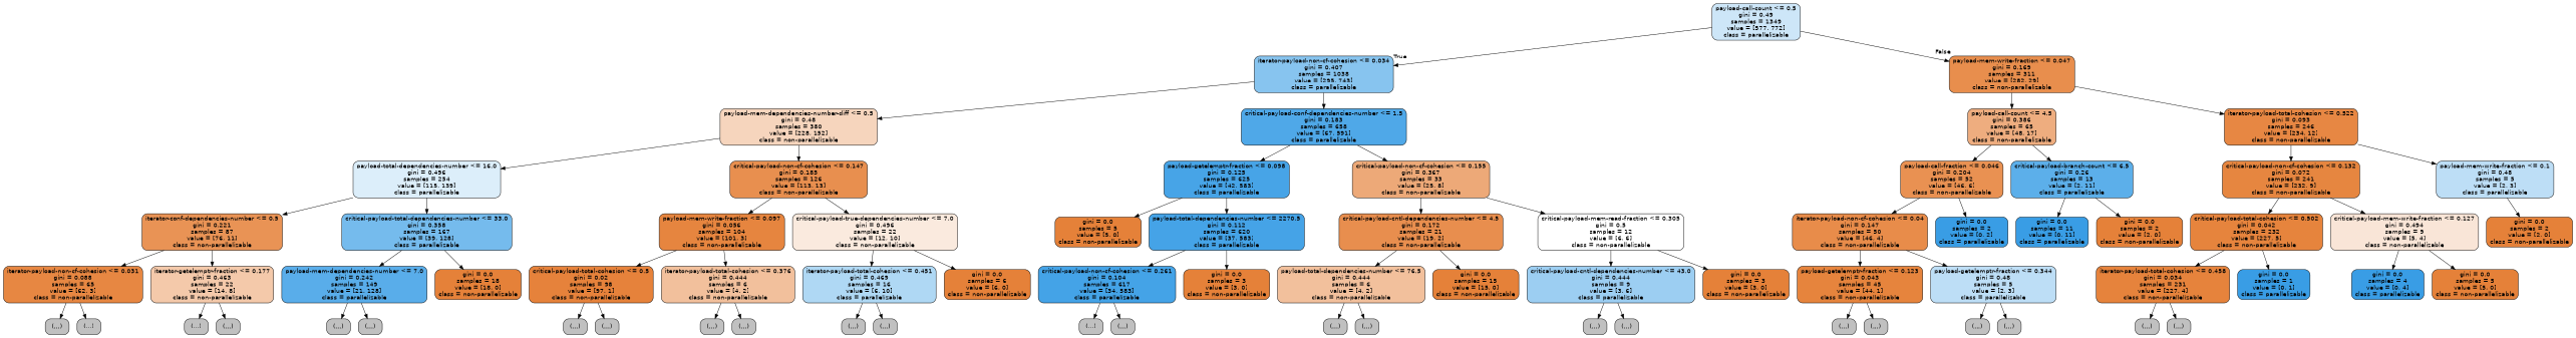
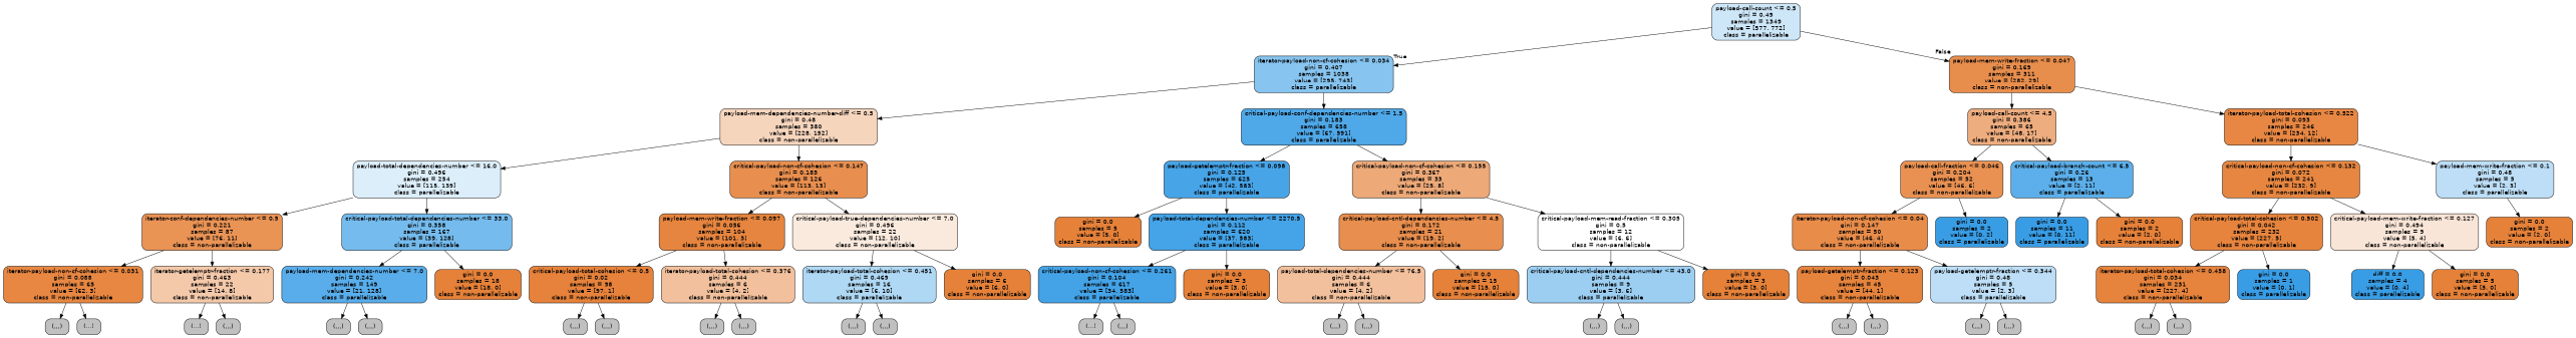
  digraph {
    node [color=black fillcolor="#C0C0C0" fontname=helvetica shape=box style="filled, rounded"]
    edge [fontname=helvetica]
    n1 [fillcolor="#399de540" label="payload-call-count <= 0.5\ngini = 0.49\nsamples = 1349\nvalue = [577, 772]\nclass = parallelizable"]
    n2 [fillcolor="#399de59a" label="iterator-payload-non-cf-cohesion <= 0.034\ngini = 0.407\nsamples = 1038\nvalue = [295, 743]\nclass = parallelizable"]
    n3 [fillcolor="#e58139e5" label="payload-mem-write-fraction <= 0.047\ngini = 0.169\nsamples = 311\nvalue = [282, 29]\nclass = non-parallelizable"]
    n4 [fillcolor="#e5813955" label="payload-mem-dependencies-number-diff <= 0.5\ngini = 0.48\nsamples = 380\nvalue = [228, 152]\nclass = non-parallelizable"]
    n5 [fillcolor="#399de5e2" label="critical-payload-conf-dependencies-number <= 1.5\ngini = 0.183\nsamples = 658\nvalue = [67, 591]\nclass = parallelizable"]
    n6 [fillcolor="#e58139a5" label="payload-call-count <= 4.5\ngini = 0.386\nsamples = 65\nvalue = [48, 17]\nclass = non-parallelizable"]
    n7 [fillcolor="#e58139f2" label="iterator-payload-total-cohesion <= 0.522\ngini = 0.093\nsamples = 246\nvalue = [234, 12]\nclass = non-parallelizable"]
    n8 [fillcolor="#399de52c" label="payload-total-dependencies-number <= 16.0\ngini = 0.496\nsamples = 254\nvalue = [115, 139]\nclass = parallelizable"]
    n9 [fillcolor="#e58139e2" label="critical-payload-non-cf-cohesion <= 0.147\ngini = 0.185\nsamples = 126\nvalue = [113, 13]\nclass = non-parallelizable"]
    n10 [fillcolor="#399de5ed" label="payload-getelemptr-fraction <= 0.098\ngini = 0.125\nsamples = 625\nvalue = [42, 583]\nclass = parallelizable"]
    n11 [fillcolor="#e58139ad" label="critical-payload-non-cf-cohesion <= 0.155\ngini = 0.367\nsamples = 33\nvalue = [25, 8]\nclass = non-parallelizable"]
    n12 [fillcolor="#e58139da" label="iterator-conf-dependencies-number <= 0.5\ngini = 0.221\nsamples = 87\nvalue = [76, 11]\nclass = non-parallelizable"]
    n13 [fillcolor="#399de5b1" label="critical-payload-total-dependencies-number <= 33.0\ngini = 0.358\nsamples = 167\nvalue = [39, 128]\nclass = parallelizable"]
    n14 [fillcolor="#e58139f7" label="payload-mem-write-fraction <= 0.097\ngini = 0.056\nsamples = 104\nvalue = [101, 3]\nclass = non-parallelizable"]
    n15 [fillcolor="#e581392a" label="critical-payload-true-dependencies-number <= 7.0\ngini = 0.496\nsamples = 22\nvalue = [12, 10]\nclass = non-parallelizable"]
    n16 [fillcolor="#e58139f3" label="iterator-payload-non-cf-cohesion <= 0.031\ngini = 0.088\nsamples = 65\nvalue = [62, 3]\nclass = non-parallelizable"]
    n17 [fillcolor="#e581396d" label="iterator-getelemptr-fraction <= 0.177\ngini = 0.463\nsamples = 22\nvalue = [14, 8]\nclass = non-parallelizable"]
    n18 [fillcolor="#399de5d5" label="payload-mem-dependencies-number <= 7.0\ngini = 0.242\nsamples = 149\nvalue = [21, 128]\nclass = parallelizable"]
    n19 [fillcolor="#e58139ff" label="gini = 0.0\nsamples = 18\nvalue = [18, 0]\nclass = non-parallelizable"]
    n20 [label="(...)"]
    n21 [label="(...)"]
    n22 [label="(...)"]
    n23 [label="(...)"]
    n24 [label="(...)"]
    n25 [label="(...)"]
    n26 [fillcolor="#e58139fc" label="critical-payload-total-cohesion <= 0.5\ngini = 0.02\nsamples = 98\nvalue = [97, 1]\nclass = non-parallelizable"]
    n27 [fillcolor="#e581397f" label="iterator-payload-total-cohesion <= 0.376\ngini = 0.444\nsamples = 6\nvalue = [4, 2]\nclass = non-parallelizable"]
    n28 [fillcolor="#399de566" label="iterator-payload-total-cohesion <= 0.451\ngini = 0.469\nsamples = 16\nvalue = [6, 10]\nclass = parallelizable"]
    n29 [fillcolor="#e58139ff" label="gini = 0.0\nsamples = 6\nvalue = [6, 0]\nclass = non-parallelizable"]
    n30 [label="(...)"]
    n31 [label="(...)"]
    n32 [label="(...)"]
    n33 [label="(...)"]
    n34 [label="(...)"]
    n35 [label="(...)"]
    n36 [fillcolor="#e58139ff" label="gini = 0.0\nsamples = 5\nvalue = [5, 0]\nclass = non-parallelizable"]
    n37 [fillcolor="#399de5ef" label="payload-total-dependencies-number <= 2270.5\ngini = 0.112\nsamples = 620\nvalue = [37, 583]\nclass = parallelizable"]
    n38 [fillcolor="#e58139e4" label="critical-payload-cntl-dependencies-number <= 4.5\ngini = 0.172\nsamples = 21\nvalue = [19, 2]\nclass = non-parallelizable"]
    n39 [fillcolor="#e5813900" label="critical-payload-mem-read-fraction <= 0.305\ngini = 0.5\nsamples = 12\nvalue = [6, 6]\nclass = non-parallelizable"]
    n40 [fillcolor="#399de5f0" label="critical-payload-non-cf-cohesion <= 0.261\ngini = 0.104\nsamples = 617\nvalue = [34, 583]\nclass = parallelizable"]
    n41 [fillcolor="#e58139ff" label="gini = 0.0\nsamples = 3\nvalue = [3, 0]\nclass = non-parallelizable"]
    n42 [label="(...)"]
    n43 [label="(...)"]
    n44 [fillcolor="#e581397f" label="payload-total-dependencies-number <= 76.5\ngini = 0.444\nsamples = 6\nvalue = [4, 2]\nclass = non-parallelizable"]
    n45 [fillcolor="#e58139ff" label="gini = 0.0\nsamples = 15\nvalue = [15, 0]\nclass = non-parallelizable"]
    n46 [fillcolor="#399de57f" label="critical-payload-cntl-dependencies-number <= 43.0\ngini = 0.444\nsamples = 9\nvalue = [3, 6]\nclass = parallelizable"]
    n47 [fillcolor="#e58139ff" label="gini = 0.0\nsamples = 3\nvalue = [3, 0]\nclass = non-parallelizable"]
    n48 [label="(...)"]
    n49 [label="(...)"]
    n50 [label="(...)"]
    n51 [label="(...)"]
    n52 [fillcolor="#e58139de" label="payload-call-fraction <= 0.046\ngini = 0.204\nsamples = 52\nvalue = [46, 6]\nclass = non-parallelizable"]
    n53 [fillcolor="#399de5d1" label="critical-payload-branch-count <= 6.5\ngini = 0.26\nsamples = 13\nvalue = [2, 11]\nclass = parallelizable"]
    n54 [fillcolor="#e58139f5" label="critical-payload-non-cf-cohesion <= 0.132\ngini = 0.072\nsamples = 241\nvalue = [232, 9]\nclass = non-parallelizable"]
    n55 [fillcolor="#399de555" label="payload-mem-write-fraction <= 0.1\ngini = 0.48\nsamples = 5\nvalue = [2, 3]\nclass = parallelizable"]
    n56 [fillcolor="#e58139e9" label="iterator-payload-non-cf-cohesion <= 0.04\ngini = 0.147\nsamples = 50\nvalue = [46, 4]\nclass = non-parallelizable"]
    n57 [fillcolor="#399de5ff" label="gini = 0.0\nsamples = 2\nvalue = [0, 2]\nclass = parallelizable"]
    n58 [fillcolor="#399de5ff" label="gini = 0.0\nsamples = 11\nvalue = [0, 11]\nclass = parallelizable"]
    n59 [fillcolor="#e58139ff" label="gini = 0.0\nsamples = 2\nvalue = [2, 0]\nclass = non-parallelizable"]
    n60 [fillcolor="#e58139f9" label="payload-getelemptr-fraction <= 0.123\ngini = 0.043\nsamples = 45\nvalue = [44, 1]\nclass = non-parallelizable"]
    n61 [fillcolor="#399de555" label="payload-getelemptr-fraction <= 0.344\ngini = 0.48\nsamples = 5\nvalue = [2, 3]\nclass = parallelizable"]
    n62 [label="(...)"]
    n63 [label="(...)"]
    n64 [label="(...)"]
    n65 [label="(...)"]
    n66 [fillcolor="#e58139f9" label="critical-payload-total-cohesion <= 0.502\ngini = 0.042\nsamples = 232\nvalue = [227, 5]\nclass = non-parallelizable"]
    n67 [fillcolor="#e5813933" label="critical-payload-mem-write-fraction <= 0.127\ngini = 0.494\nsamples = 9\nvalue = [5, 4]\nclass = non-parallelizable"]
    n68 [fillcolor="#e58139ff" label="gini = 0.0\nsamples = 2\nvalue = [2, 0]\nclass = non-parallelizable"]
    n69 [fillcolor="#e58139fb" label="iterator-payload-total-cohesion <= 0.458\ngini = 0.034\nsamples = 231\nvalue = [227, 4]\nclass = non-parallelizable"]
    n70 [fillcolor="#399de5ff" label="gini = 0.0\nsamples = 1\nvalue = [0, 1]\nclass = parallelizable"]
-   n71 [fillcolor="#399de5ff" label="gini = 0.0\nsamples = 4\nvalue = [0, 4]\nclass = parallelizable"]
+   n71 [fillcolor="#399de5ff" label="diff = 0.0\nsamples = 4\nvalue = [0, 4]\nclass = parallelizable"]
    n72 [fillcolor="#e58139ff" label="gini = 0.0\nsamples = 5\nvalue = [5, 0]\nclass = non-parallelizable"]
    n73 [label="(...)"]
    n74 [label="(...)"]
    n1 -> n2 [headlabel=True labelangle=45 labeldistance=2.5]
    n1 -> n3 [headlabel=False labelangle=-45 labeldistance=2.5]
    n2 -> n4
    n2 -> n5
    n3 -> n6
    n3 -> n7
    n4 -> n8
    n4 -> n9
    n5 -> n10
    n5 -> n11
    n6 -> n52
    n6 -> n53
    n7 -> n54
    n7 -> n55
    n8 -> n12
    n8 -> n13
    n9 -> n14
    n9 -> n15
    n10 -> n36
    n10 -> n37
    n11 -> n38
    n11 -> n39
    n12 -> n16
    n12 -> n17
    n13 -> n18
    n13 -> n19
    n14 -> n26
    n14 -> n27
    n15 -> n28
    n15 -> n29
    n16 -> n20
    n16 -> n21
    n17 -> n22
    n17 -> n23
    n18 -> n24
    n18 -> n25
    n26 -> n30
    n26 -> n31
    n27 -> n32
    n27 -> n33
    n28 -> n34
    n28 -> n35
    n37 -> n40
    n37 -> n41
    n38 -> n44
    n38 -> n45
    n39 -> n46
    n39 -> n47
    n40 -> n42
    n40 -> n43
    n44 -> n48
    n44 -> n49
    n46 -> n50
    n46 -> n51
    n52 -> n56
    n52 -> n57
    n53 -> n58
    n53 -> n59
    n54 -> n66
    n54 -> n67
    n55 -> n68
    n56 -> n60
    n56 -> n61
    n60 -> n62
    n60 -> n63
    n61 -> n64
    n61 -> n65
    n66 -> n69
    n66 -> n70
    n67 -> n71
    n67 -> n72
    n69 -> n73
    n69 -> n74
  }
